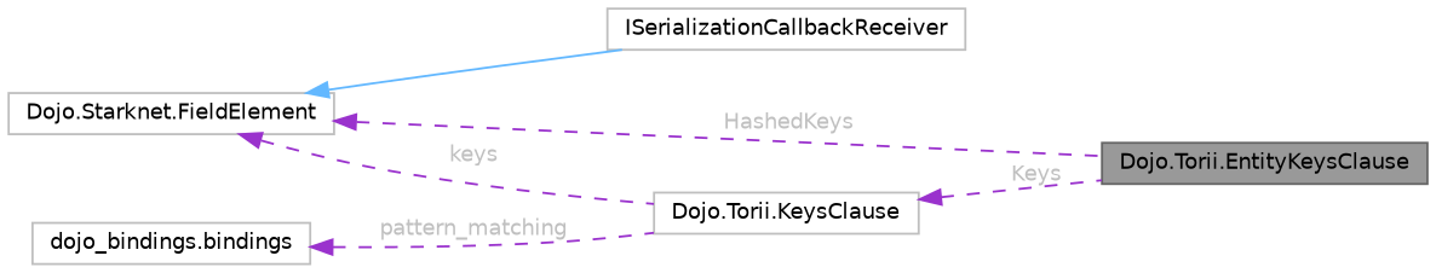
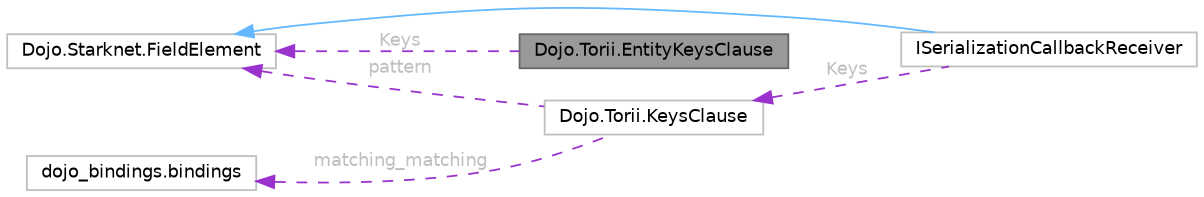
  digraph {
    rankdir=LR
    node [color=grey75 fillcolor=white fontname=Helvetica fontsize=10 shape=box style=filled]
    edge [color=darkorchid3 dir=back fontcolor=grey fontname=Helvetica fontsize=10 labelfontname=Helvetica labelfontsize=10 style=dashed]
    n1 [color=gray40 fillcolor=grey60 fontcolor=black height=0.2 label="Dojo.Torii.EntityKeysClause" width=0.4]
    n2 [height=0.2 label="Dojo.Starknet.FieldElement" width=0.4]
    n3 [height=0.2 label="Dojo.Torii.KeysClause" width=0.4]
    n4 [height=0.2 label=ISerializationCallbackReceiver width=0.4]
    n5 [height=0.2 label="dojo_bindings.bindings" width=0.4]
-   n2 -> n1 [label=" HashedKeys"]
-   n2 -> n3 [label=" keys"]
+   n2 -> n1 [label=" Keys"]
+   n2 -> n3 [label=" pattern"]
    n2 -> n4 [color=steelblue1 style=solid fontcolor=""]
-   n3 -> n1 [label=" Keys"]
-   n5 -> n3 [label=" pattern_matching"]
+   n3 -> n4 [label=" Keys"]
+   n5 -> n3 [label=" matching_matching"]
  }
